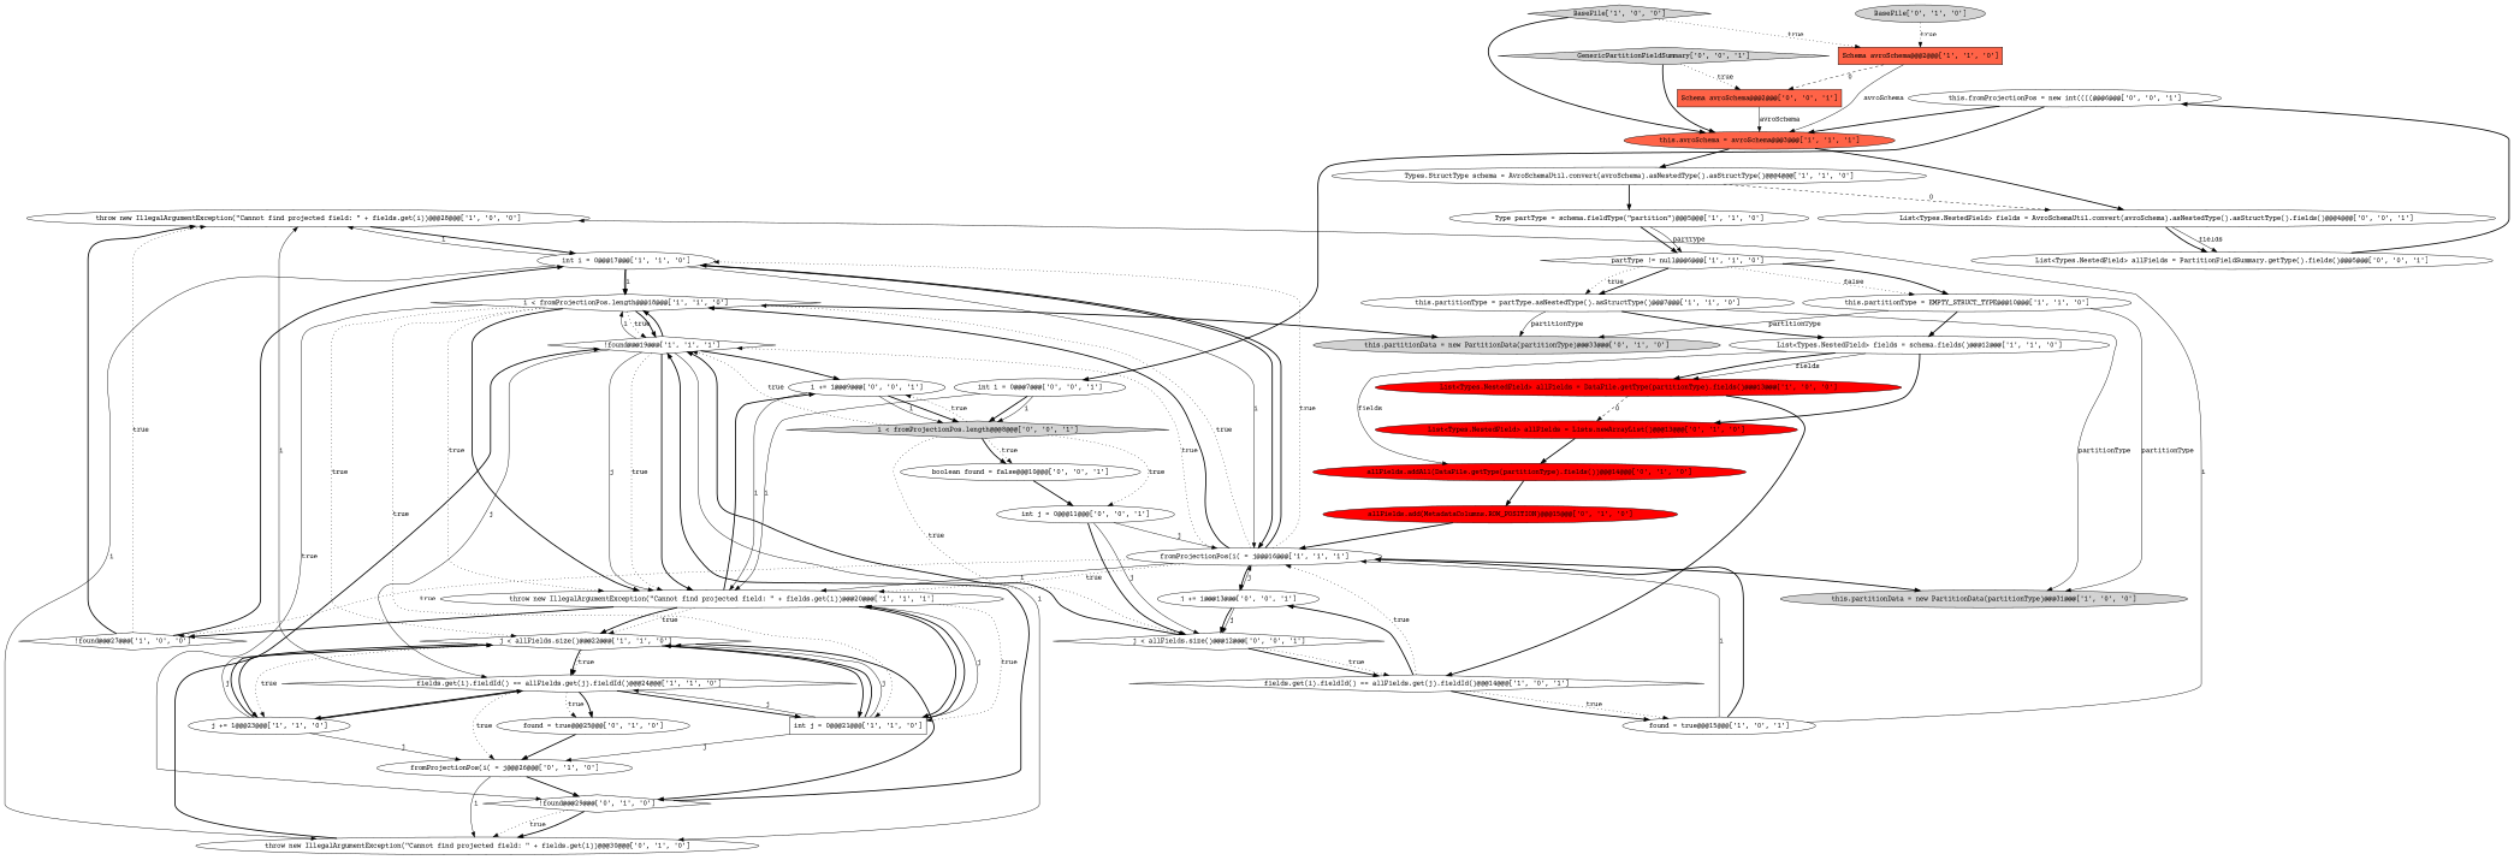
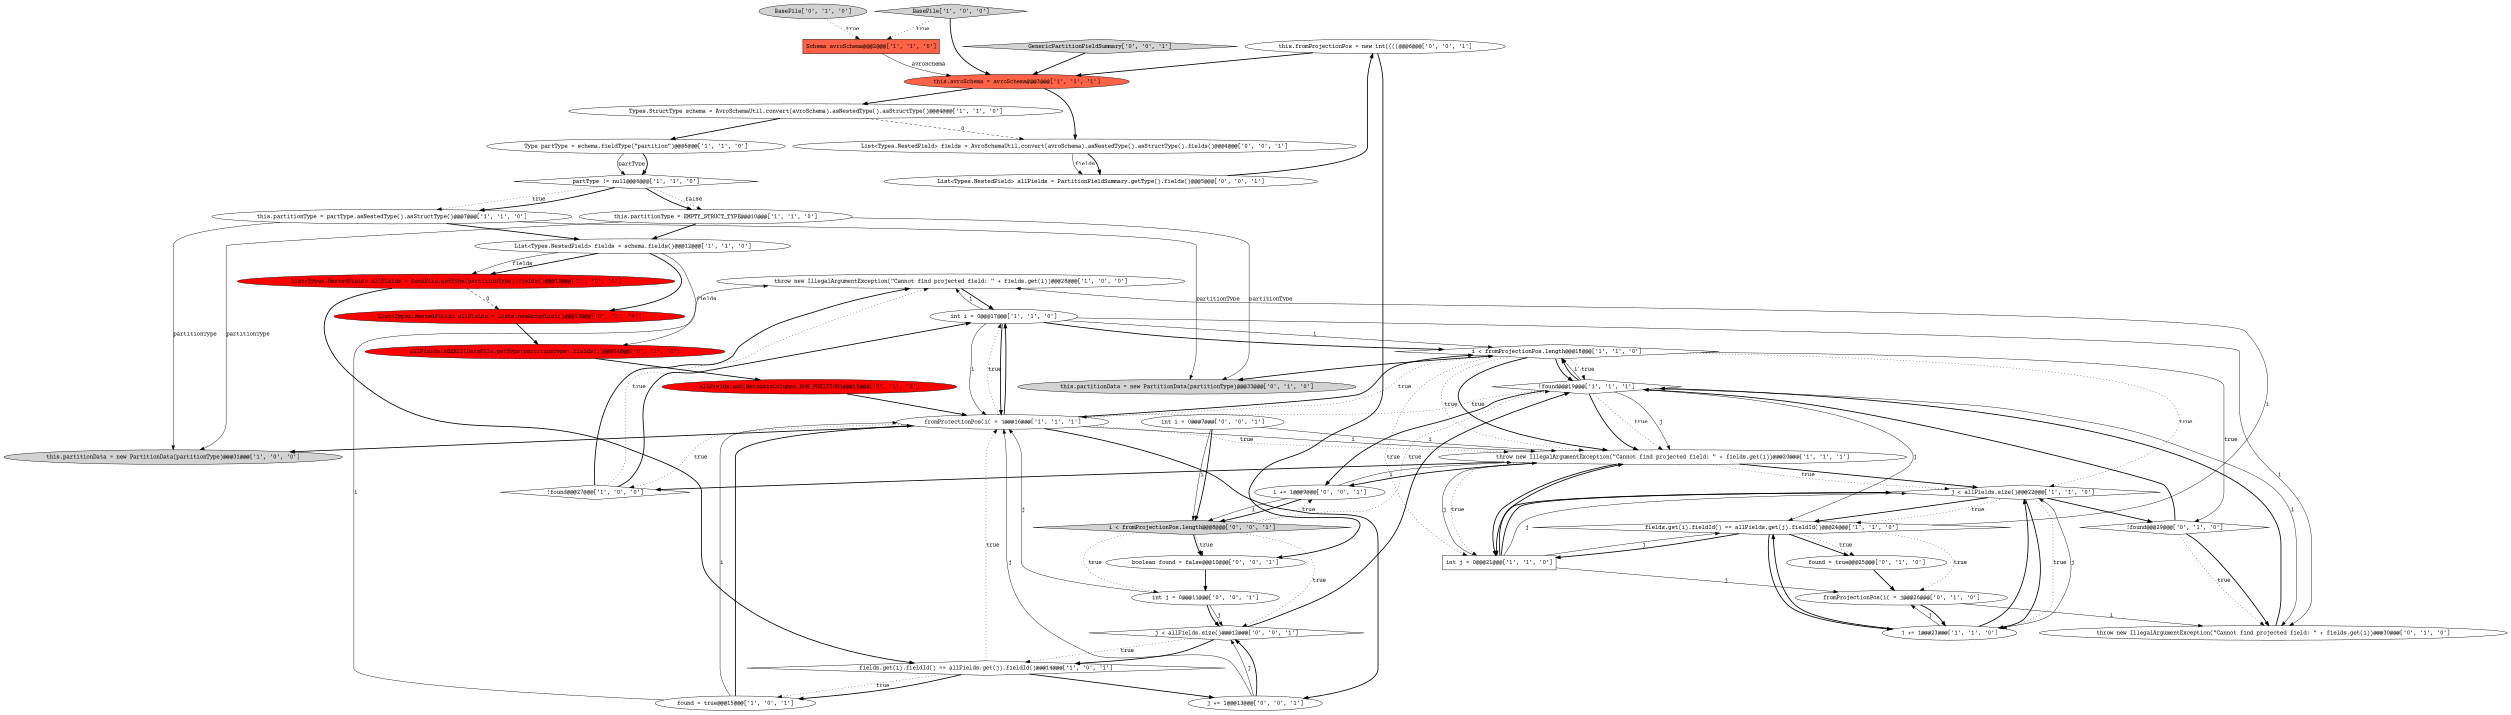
  digraph {
    fontname="Courier Prime"
    node [fillcolor=white fontname="Courier Prime" shape=ellipse style=filled]
    edge [fontname="Courier Prime" style=bold]
    n1 [label="throw new IllegalArgumentException(\"Cannot find projected field: \" + fields.get(i))@@@28@@@['1', '0', '0']"]
    n2 [label="int i = 0@@@17@@@['1', '1', '0']"]
    n3 [label="fromProjectionPos(i( = j@@@16@@@['1', '1', '1']"]
    n4 [label="throw new IllegalArgumentException(\"Cannot find projected field: \" + fields.get(i))@@@30@@@['0', '1', '0']"]
    n5 [label="i < fromProjectionPos.length@@@18@@@['1', '1', '0']" shape=diamond]
    n6 [label="this.partitionType = EMPTY_STRUCT_TYPE@@@10@@@['1', '1', '0']"]
    n7 [fillcolor=lightgray label="this.partitionData = new PartitionData(partitionType)@@@33@@@['0', '1', '0']"]
    n8 [label="List<Types.NestedField> fields = schema.fields()@@@12@@@['1', '1', '0']"]
    n9 [fillcolor=lightgray label="this.partitionData = new PartitionData(partitionType)@@@31@@@['1', '0', '0']"]
    n10 [fillcolor=red label="List<Types.NestedField> allFields = DataFile.getType(partitionType).fields()@@@13@@@['1', '0', '0']"]
    n11 [fillcolor=red label="List<Types.NestedField> allFields = Lists.newArrayList()@@@13@@@['0', '1', '0']"]
    n12 [fillcolor=red label="allFields.addAll(DataFile.getType(partitionType).fields())@@@14@@@['0', '1', '0']"]
    n13 [label="int j = 0@@@11@@@['0', '0', '1']"]
    n14 [label="j < allFields.size()@@@12@@@['0', '0', '1']" shape=diamond]
    n15 [label="fields.get(i).fieldId() == allFields.get(j).fieldId()@@@14@@@['1', '0', '1']" shape=diamond]
    n16 [label="!found@@@19@@@['1', '1', '1']" shape=diamond]
    n17 [label="j += 1@@@13@@@['0', '0', '1']"]
    n18 [label="throw new IllegalArgumentException(\"Cannot find projected field: \" + fields.get(i))@@@20@@@['1', '1', '1']"]
    n19 [label="!found@@@27@@@['1', '0', '0']" shape=diamond]
    n20 [label="this.fromProjectionPos = new int((((@@@6@@@['0', '0', '1']"]
    n21 [label="int i = 0@@@7@@@['0', '0', '1']"]
    n22 [fillcolor=tomato label="this.avroSchema = avroSchema@@@3@@@['1', '1', '1']"]
    n23 [fillcolor=lightgray label="i < fromProjectionPos.length@@@8@@@['0', '0', '1']" shape=diamond]
    n24 [label="j < allFields.size()@@@22@@@['1', '1', '0']" shape=diamond]
    n25 [label="fields.get(i).fieldId() == allFields.get(j).fieldId()@@@24@@@['1', '1', '0']" shape=diamond]
    n26 [label="!found@@@29@@@['0', '1', '0']" shape=diamond]
    n27 [label="j += 1@@@23@@@['1', '1', '0']"]
    n28 [label="int j = 0@@@21@@@['1', '1', '0']" shape=box]
    n29 [label="fromProjectionPos(i( = j@@@26@@@['0', '1', '0']"]
    n30 [label="found = true@@@25@@@['0', '1', '0']"]
    n31 [fillcolor=lightgray label="BaseFile['0', '1', '0']"]
    n32 [fillcolor=tomato label="Schema avroSchema@@@2@@@['1', '1', '0']" shape=box]
-   n33 [fillcolor=tomato label="Schema avroSchema@@@2@@@['0', '0', '1']" shape=box]
    n34 [label="Types.StructType schema = AvroSchemaUtil.convert(avroSchema).asNestedType().asStructType()@@@4@@@['1', '1', '0']"]
    n35 [label="List<Types.NestedField> fields = AvroSchemaUtil.convert(avroSchema).asNestedType().asStructType().fields()@@@4@@@['0', '0', '1']"]
    n36 [label="found = true@@@15@@@['1', '0', '1']"]
    n37 [fillcolor=lightgray label="BaseFile['1', '0', '0']" shape=diamond]
    n38 [label="i += 1@@@9@@@['0', '0', '1']"]
    n39 [fillcolor=red label="allFields.add(MetadataColumns.ROW_POSITION)@@@15@@@['0', '1', '0']"]
    n40 [label="boolean found = false@@@10@@@['0', '0', '1']"]
    n41 [label="this.partitionType = partType.asNestedType().asStructType()@@@7@@@['1', '1', '0']"]
    n42 [label="Type partType = schema.fieldType(\"partition\")@@@5@@@['1', '1', '0']"]
    n43 [label="List<Types.NestedField> allFields = PartitionFieldSummary.getType().fields()@@@5@@@['0', '0', '1']"]
    n44 [label="partType != null@@@6@@@['1', '1', '0']" shape=diamond]
    n45 [fillcolor=lightgray label="GenericPartitionFieldSummary['0', '0', '1']" shape=diamond]
    n1 -> n2
    n2 -> n1 [label=i style=solid]
    n2 -> n3 [label=i style=solid]
    n2 -> n3
    n2 -> n4 [label=i style=solid]
    n2 -> n5
    n2 -> n5 [label=i style=solid]
    n3 -> n2 [label=true style=dotted]
    n3 -> n2
    n3 -> n5
    n3 -> n5 [label=true style=dotted]
    n3 -> n9
-   n3 -> n16 [label=true style=dotted]
+   n16 -> n3 [label=true style=dotted]
    n3 -> n17
    n3 -> n18 [label=i style=solid]
    n3 -> n18 [label=true style=dotted]
    n3 -> n19 [label=true style=dotted]
    n4 -> n16
    n5 -> n7
    n5 -> n16 [label=true style=dotted]
    n5 -> n16
    n5 -> n18
    n5 -> n18 [label=true style=dotted]
    n5 -> n24 [label=true style=dotted]
    n5 -> n26 [label=true style=solid]
    n5 -> n28 [label=true style=dotted]
    n6 -> n7 [label=partitionType style=solid]
    n6 -> n8
    n6 -> n9 [label=partitionType style=solid]
    n8 -> n10
    n8 -> n10 [label=fields style=solid]
    n8 -> n11
    n8 -> n12 [label=fields style=solid]
    n10 -> n11 [label=0 style=dashed]
    n10 -> n15
    n11 -> n12
    n12 -> n39
    n13 -> n3 [label=j style=solid]
    n13 -> n14 [label=j style=solid]
    n13 -> n14
    n14 -> n15
    n14 -> n15 [label=true style=dotted]
    n14 -> n16
    n15 -> n3 [label=true style=dotted]
    n15 -> n17
    n15 -> n36 [label=true style=dotted]
    n15 -> n36
    n16 -> n4 [label=i style=solid]
    n16 -> n5 [label=i style=solid]
    n16 -> n5
    n16 -> n18
    n16 -> n18 [label=j style=solid]
    n16 -> n18 [label=true style=dotted]
    n16 -> n25 [label=j style=solid]
    n16 -> n38
    n17 -> n3 [label=j style=solid]
    n17 -> n14 [label=j style=solid]
    n17 -> n14
    n18 -> n19
    n18 -> n24 [label=true style=dotted]
    n18 -> n24
    n18 -> n28 [label=true style=dotted]
    n18 -> n28
    n18 -> n38
    n19 -> n1 [label=true style=dotted]
    n19 -> n1
    n19 -> n2
-   n20 -> n21
+   n20 -> n40
    n20 -> n22
    n21 -> n18 [label=i style=solid]
    n21 -> n23
    n21 -> n23 [label=i style=solid]
    n22 -> n34
    n22 -> n35
    n23 -> n13 [label=true style=dotted]
    n23 -> n14 [label=true style=dotted]
    n23 -> n16 [label=true style=dotted]
    n23 -> n38 [label=true style=dotted]
    n23 -> n40 [label=true style=dotted]
    n23 -> n40
    n24 -> n25 [label=true style=dotted]
    n24 -> n25
    n24 -> n26
    n24 -> n27
    n24 -> n27 [label=true style=dotted]
    n24 -> n28
    n25 -> n1 [label=i style=solid]
    n25 -> n27
    n25 -> n28
    n25 -> n29 [label=true style=dotted]
    n25 -> n30
    n25 -> n30 [label=true style=dotted]
    n26 -> n4
    n26 -> n4 [label=true style=dotted]
    n26 -> n16
    n27 -> n24
    n27 -> n24 [label=j style=solid]
    n27 -> n25
    n27 -> n29 [label=j style=solid]
    n28 -> n18 [label=j style=solid]
    n28 -> n18
    n28 -> n24
    n28 -> n24 [label=j style=solid]
    n28 -> n25 [label=j style=solid]
    n28 -> n29 [label=j style=solid]
    n29 -> n4 [label=i style=solid]
-   n29 -> n26
+   n29 -> n27
    n30 -> n29
    n31 -> n32 [label=true style=dotted]
    n32 -> n22 [label=avroSchema style=solid]
-   n32 -> n33 [label=0 style=dashed]
-   n33 -> n22 [label=avroSchema style=solid]
    n34 -> n35 [label=0 style=dashed]
    n34 -> n42
    n35 -> n43 [label=fields style=solid]
    n35 -> n43
    n36 -> n1 [label=i style=solid]
    n36 -> n3 [label=i style=solid]
    n36 -> n3
    n37 -> n22
    n37 -> n32 [label=true style=dotted]
    n38 -> n18 [label=i style=solid]
    n38 -> n23
    n38 -> n23 [label=i style=solid]
    n39 -> n3
    n40 -> n13
    n41 -> n7 [label=partitionType style=solid]
    n41 -> n8
    n41 -> n9 [label=partitionType style=solid]
    n42 -> n44
    n42 -> n44 [label=partType style=solid]
    n43 -> n20
    n44 -> n6
    n44 -> n6 [label=false style=dotted]
    n44 -> n41
    n44 -> n41 [label=true style=dotted]
    n45 -> n22
-   n45 -> n33 [label=true style=dotted]
  }
